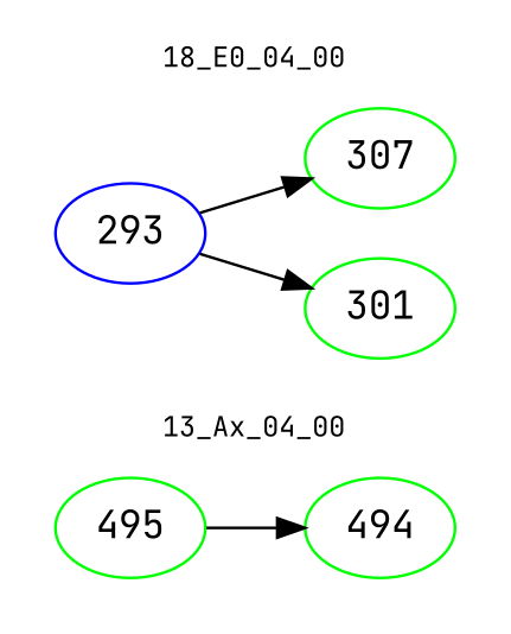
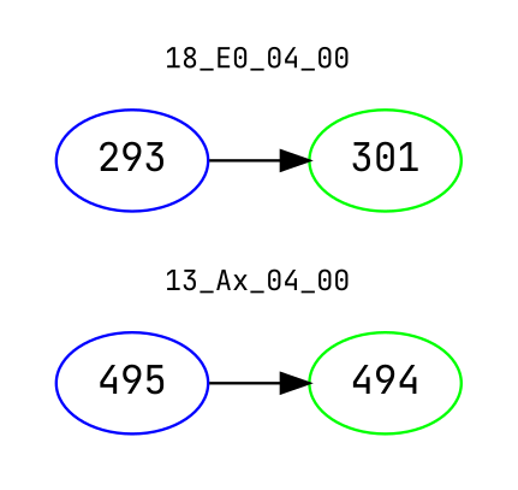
  digraph {
    fontname="JetBrains Mono"
    rankdir=LR
    node [color=green fontname="JetBrains Mono"]
    edge [color=black fontname="JetBrains Mono"]
-   n1 [label=495]
+   n1 [color=blue label=495]
    n2 [label=494]
    n3 [color=blue label=293]
    n4 [label=301]
-   n5 [label=307]
    subgraph cluster_1 {
      color=white
      fontsize=10
      label="13_Ax_04_00"
      n1
      n2
    }
    subgraph cluster_2 {
      color=white
      fontsize=10
      label="18_E0_04_00"
      n3
      n4
-     n5
    }
    n1 -> n2
    n3 -> n4
-   n3 -> n5
  }
